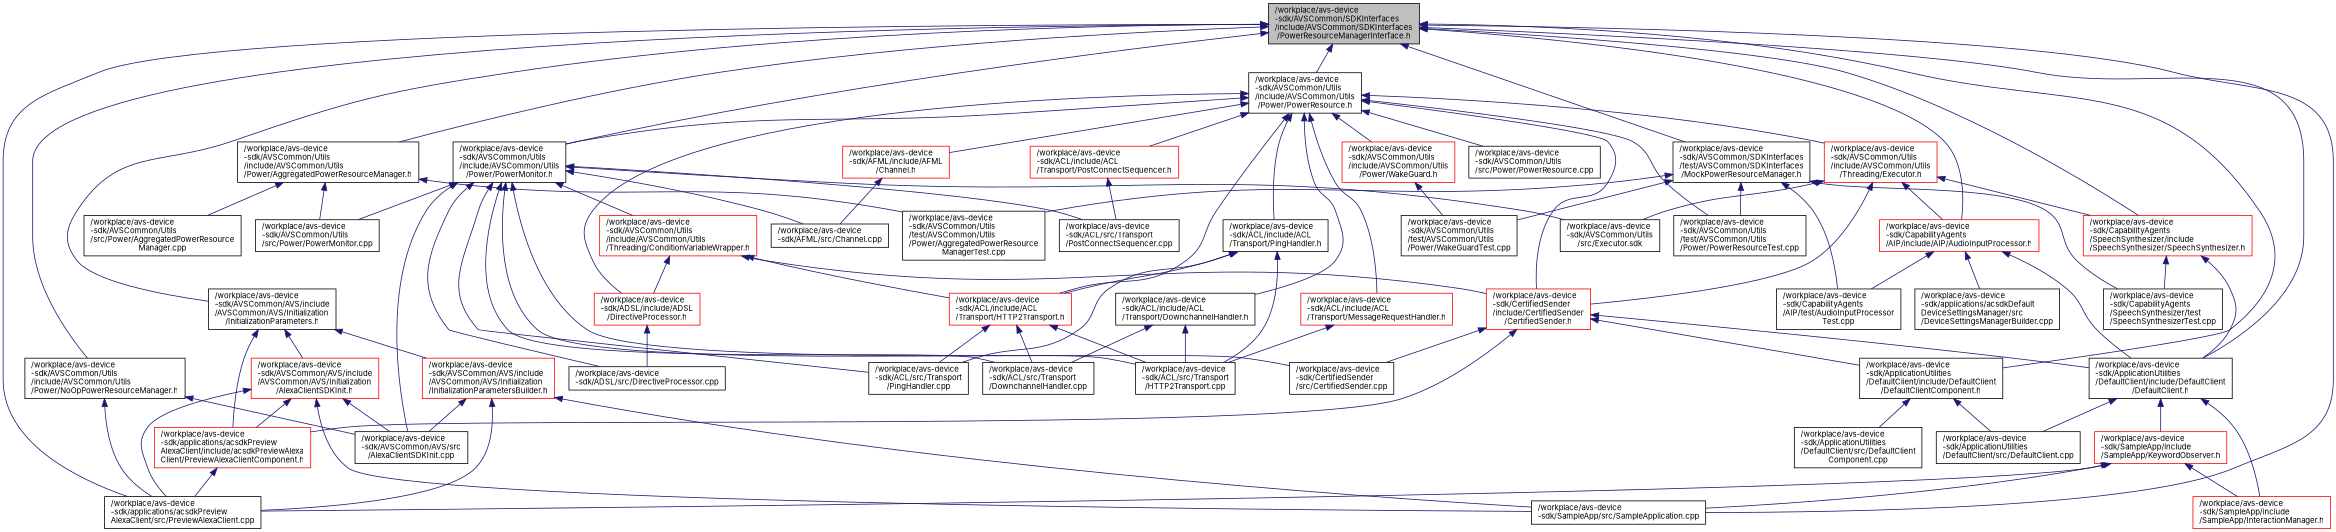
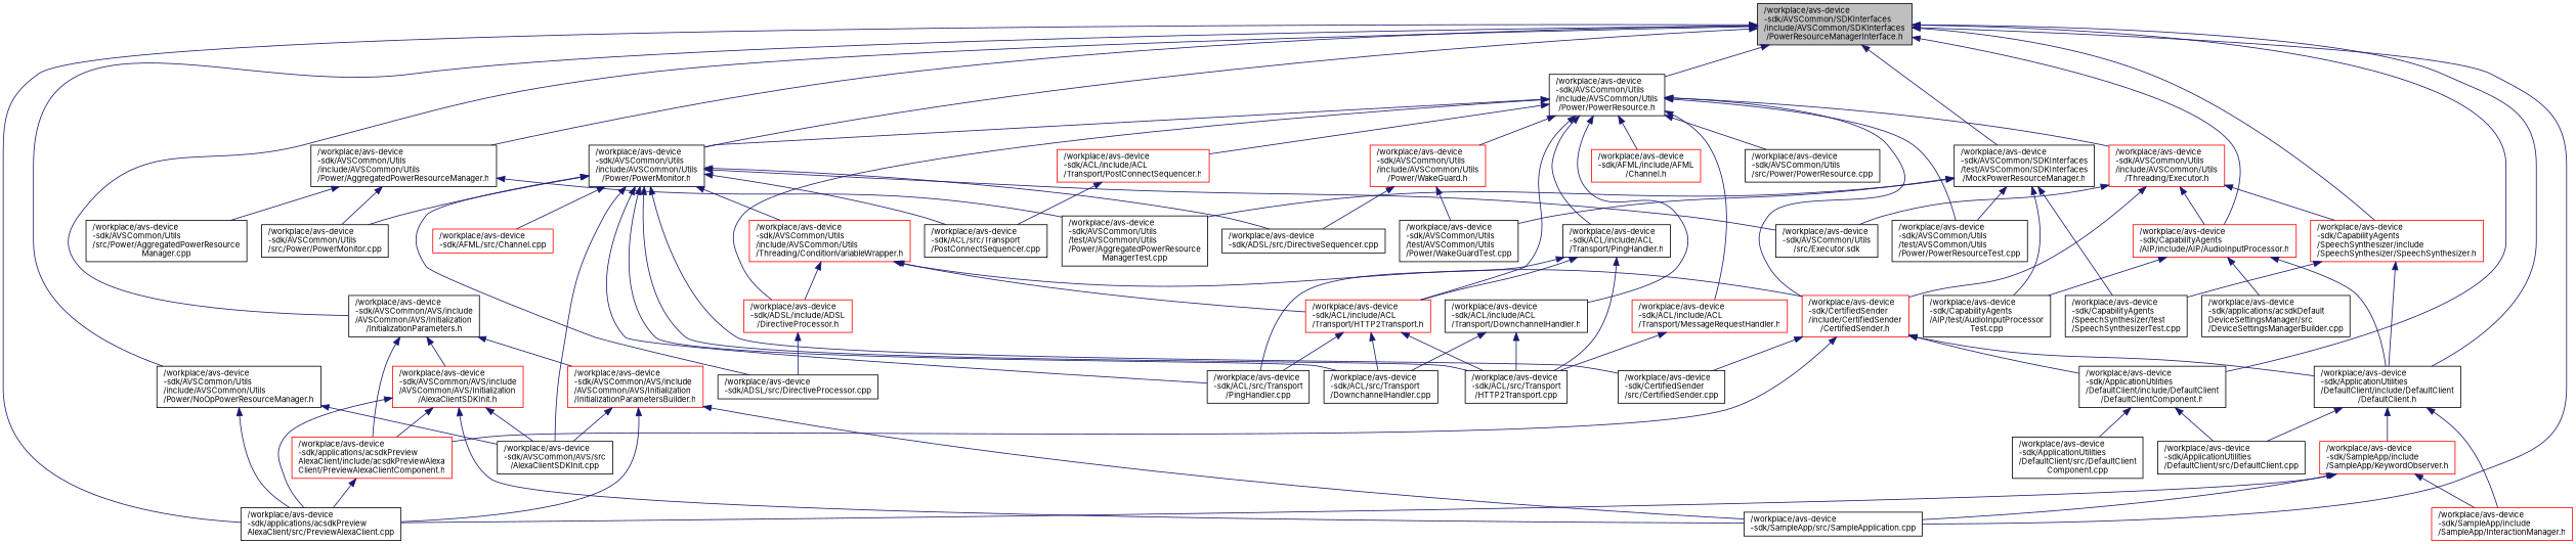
  digraph {
    fontname=Inter
    node [color=black fillcolor=white fontname=Inter fontsize=10 shape=record style=filled]
    edge [color=midnightblue dir=back fontname=Inter fontsize=10 labelfontname=Helvetica labelfontsize=10 style=solid]
    n1 [fillcolor=grey75 fontcolor=black height=0.2 label="/workplace/avs-device\l-sdk/AVSCommon/SDKInterfaces\l/include/AVSCommon/SDKInterfaces\l/PowerResourceManagerInterface.h" width=0.4]
    n2 [height=0.2 label="/workplace/avs-device\l-sdk/applications/acsdkPreview\lAlexaClient/src/PreviewAlexaClient.cpp" width=0.4]
    n3 [height=0.2 label="/workplace/avs-device\l-sdk/ApplicationUtilities\l/DefaultClient/include/DefaultClient\l/DefaultClient.h" width=0.4]
    n4 [height=0.2 label="/workplace/avs-device\l-sdk/SampleApp/src/SampleApplication.cpp" width=0.4]
    n5 [height=0.2 label="/workplace/avs-device\l-sdk/ApplicationUtilities\l/DefaultClient/include/DefaultClient\l/DefaultClientComponent.h" width=0.4]
    n6 [height=0.2 label="/workplace/avs-device\l-sdk/AVSCommon/AVS/include\l/AVSCommon/AVS/Initialization\l/InitializationParameters.h" width=0.4]
    n7 [height=0.2 label="/workplace/avs-device\l-sdk/AVSCommon/SDKInterfaces\l/test/AVSCommon/SDKInterfaces\l/MockPowerResourceManager.h" width=0.4]
    n8 [height=0.2 label="/workplace/avs-device\l-sdk/AVSCommon/Utils\l/include/AVSCommon/Utils\l/Power/AggregatedPowerResourceManager.h" width=0.4]
    n9 [height=0.2 label="/workplace/avs-device\l-sdk/AVSCommon/Utils\l/include/AVSCommon/Utils\l/Power/NoOpPowerResourceManager.h" width=0.4]
    n10 [height=0.2 label="/workplace/avs-device\l-sdk/AVSCommon/Utils\l/include/AVSCommon/Utils\l/Power/PowerMonitor.h" width=0.4]
    n11 [height=0.2 label="/workplace/avs-device\l-sdk/AVSCommon/Utils\l/include/AVSCommon/Utils\l/Power/PowerResource.h" width=0.4]
    n12 [color=red height=0.2 label="/workplace/avs-device\l-sdk/CapabilityAgents\l/AIP/include/AIP/AudioInputProcessor.h" width=0.4]
    n13 [color=red height=0.2 label="/workplace/avs-device\l-sdk/CapabilityAgents\l/SpeechSynthesizer/include\l/SpeechSynthesizer/SpeechSynthesizer.h" width=0.4]
    n14 [height=0.2 label="/workplace/avs-device\l-sdk/ApplicationUtilities\l/DefaultClient/src/DefaultClient.cpp" width=0.4]
    n15 [color=red height=0.2 label="/workplace/avs-device\l-sdk/SampleApp/include\l/SampleApp/InteractionManager.h" width=0.4]
    n16 [color=red height=0.2 label="/workplace/avs-device\l-sdk/SampleApp/include\l/SampleApp/KeywordObserver.h" width=0.4]
    n17 [height=0.2 label="/workplace/avs-device\l-sdk/ApplicationUtilities\l/DefaultClient/src/DefaultClient\lComponent.cpp" width=0.4]
    n18 [color=red height=0.2 label="/workplace/avs-device\l-sdk/applications/acsdkPreview\lAlexaClient/include/acsdkPreviewAlexa\lClient/PreviewAlexaClientComponent.h" width=0.4]
    n19 [color=red height=0.2 label="/workplace/avs-device\l-sdk/AVSCommon/AVS/include\l/AVSCommon/AVS/Initialization\l/AlexaClientSDKInit.h" width=0.4]
    n20 [color=red height=0.2 label="/workplace/avs-device\l-sdk/AVSCommon/AVS/include\l/AVSCommon/AVS/Initialization\l/InitializationParametersBuilder.h" width=0.4]
    n21 [height=0.2 label="/workplace/avs-device\l-sdk/AVSCommon/Utils\l/test/AVSCommon/Utils\l/Power/AggregatedPowerResource\lManagerTest.cpp" width=0.4]
    n22 [height=0.2 label="/workplace/avs-device\l-sdk/AVSCommon/Utils\l/test/AVSCommon/Utils\l/Power/PowerResourceTest.cpp" width=0.4]
    n23 [height=0.2 label="/workplace/avs-device\l-sdk/AVSCommon/Utils\l/test/AVSCommon/Utils\l/Power/WakeGuardTest.cpp" width=0.4]
    n24 [height=0.2 label="/workplace/avs-device\l-sdk/CapabilityAgents\l/AIP/test/AudioInputProcessor\lTest.cpp" width=0.4]
    n25 [height=0.2 label="/workplace/avs-device\l-sdk/CapabilityAgents\l/SpeechSynthesizer/test\l/SpeechSynthesizerTest.cpp" width=0.4]
    n26 [height=0.2 label="/workplace/avs-device\l-sdk/AVSCommon/Utils\l/src/Power/AggregatedPowerResource\lManager.cpp" width=0.4]
    n27 [height=0.2 label="/workplace/avs-device\l-sdk/AVSCommon/Utils\l/src/Power/PowerMonitor.cpp" width=0.4]
    n28 [height=0.2 label="/workplace/avs-device\l-sdk/AVSCommon/AVS/src\l/AlexaClientSDKInit.cpp" width=0.4]
    n29 [height=0.2 label="/workplace/avs-device\l-sdk/ACL/src/Transport\l/DownchannelHandler.cpp" width=0.4]
    n30 [height=0.2 label="/workplace/avs-device\l-sdk/ACL/src/Transport\l/HTTP2Transport.cpp" width=0.4]
    n31 [height=0.2 label="/workplace/avs-device\l-sdk/ACL/src/Transport\l/PingHandler.cpp" width=0.4]
    n32 [height=0.2 label="/workplace/avs-device\l-sdk/ACL/src/Transport\l/PostConnectSequencer.cpp" width=0.4]
    n33 [height=0.2 label="/workplace/avs-device\l-sdk/ADSL/src/DirectiveProcessor.cpp" width=0.4]
-   n35 [height=0.2 label="/workplace/avs-device\l-sdk/AFML/src/Channel.cpp" width=0.4]
+   n34 [height=0.2 label="/workplace/avs-device\l-sdk/ADSL/src/DirectiveSequencer.cpp" width=0.4]
+   n35 [color=red height=0.2 label="/workplace/avs-device\l-sdk/AFML/src/Channel.cpp" width=0.4]
    n36 [color=red height=0.2 label="/workplace/avs-device\l-sdk/AVSCommon/Utils\l/include/AVSCommon/Utils\l/Threading/ConditionVariableWrapper.h" width=0.4]
    n37 [height=0.2 label="/workplace/avs-device\l-sdk/CertifiedSender\l/src/CertifiedSender.cpp" width=0.4]
    n38 [height=0.2 label="/workplace/avs-device\l-sdk/AVSCommon/Utils\l/src/Executor.sdk" width=0.4]
    n39 [color=red height=0.2 label="/workplace/avs-device\l-sdk/ACL/include/ACL\l/Transport/HTTP2Transport.h" width=0.4]
    n40 [color=red height=0.2 label="/workplace/avs-device\l-sdk/ADSL/include/ADSL\l/DirectiveProcessor.h" width=0.4]
    n41 [color=red height=0.2 label="/workplace/avs-device\l-sdk/CertifiedSender\l/include/CertifiedSender\l/CertifiedSender.h" width=0.4]
    n42 [height=0.2 label="/workplace/avs-device\l-sdk/ACL/include/ACL\l/Transport/DownchannelHandler.h" width=0.4]
    n43 [color=red height=0.2 label="/workplace/avs-device\l-sdk/ACL/include/ACL\l/Transport/MessageRequestHandler.h" width=0.4]
    n44 [height=0.2 label="/workplace/avs-device\l-sdk/ACL/include/ACL\l/Transport/PingHandler.h" width=0.4]
    n45 [color=red height=0.2 label="/workplace/avs-device\l-sdk/ACL/include/ACL\l/Transport/PostConnectSequencer.h" width=0.4]
    n46 [color=red height=0.2 label="/workplace/avs-device\l-sdk/AFML/include/AFML\l/Channel.h" width=0.4]
    n47 [color=red height=0.2 label="/workplace/avs-device\l-sdk/AVSCommon/Utils\l/include/AVSCommon/Utils\l/Power/WakeGuard.h" width=0.4]
    n48 [color=red height=0.2 label="/workplace/avs-device\l-sdk/AVSCommon/Utils\l/include/AVSCommon/Utils\l/Threading/Executor.h" width=0.4]
    n49 [height=0.2 label="/workplace/avs-device\l-sdk/AVSCommon/Utils\l/src/Power/PowerResource.cpp" width=0.4]
    n50 [height=0.2 label="/workplace/avs-device\l-sdk/applications/acsdkDefault\lDeviceSettingsManager/src\l/DeviceSettingsManagerBuilder.cpp" width=0.4]
    n1 -> n2
    n1 -> n3
    n1 -> n4
    n1 -> n5
    n1 -> n6
    n1 -> n7
    n1 -> n8
    n1 -> n9
    n1 -> n10
    n1 -> n11
    n1 -> n12
    n1 -> n13
    n3 -> n14
    n3 -> n15
    n3 -> n16
    n5 -> n14
    n5 -> n17
    n6 -> n18
    n6 -> n19
    n6 -> n20
    n7 -> n21
    n7 -> n22
    n7 -> n23
    n7 -> n24
    n7 -> n25
    n8 -> n21
    n8 -> n26
    n8 -> n27
    n9 -> n2
    n9 -> n28
    n10 -> n27
    n10 -> n28
    n10 -> n29
    n10 -> n30
    n10 -> n31
    n10 -> n32
    n10 -> n33
+   n10 -> n34
    n10 -> n35
    n10 -> n36
    n10 -> n37
    n10 -> n38
    n11 -> n10
    n11 -> n22
    n11 -> n39
    n11 -> n40
    n11 -> n41
    n11 -> n42
    n11 -> n43
    n11 -> n44
    n11 -> n45
    n11 -> n46
    n11 -> n47
    n11 -> n48
    n11 -> n49
    n12 -> n3
    n12 -> n24
    n12 -> n50
    n13 -> n3
    n13 -> n25
    n16 -> n2
    n16 -> n4
    n16 -> n15
    n18 -> n2
    n19 -> n2
    n19 -> n4
    n19 -> n18
    n19 -> n28
    n20 -> n2
    n20 -> n4
    n20 -> n28
    n36 -> n39
    n36 -> n40
    n36 -> n41
    n39 -> n29
    n39 -> n30
    n39 -> n31
    n40 -> n33
    n41 -> n3
    n41 -> n5
    n41 -> n18
    n41 -> n37
    n42 -> n29
    n42 -> n30
    n43 -> n30
    n44 -> n30
    n44 -> n31
    n44 -> n39
    n45 -> n32
-   n46 -> n35
    n47 -> n23
+   n47 -> n34
    n48 -> n12
    n48 -> n13
    n48 -> n38
    n48 -> n41
  }
